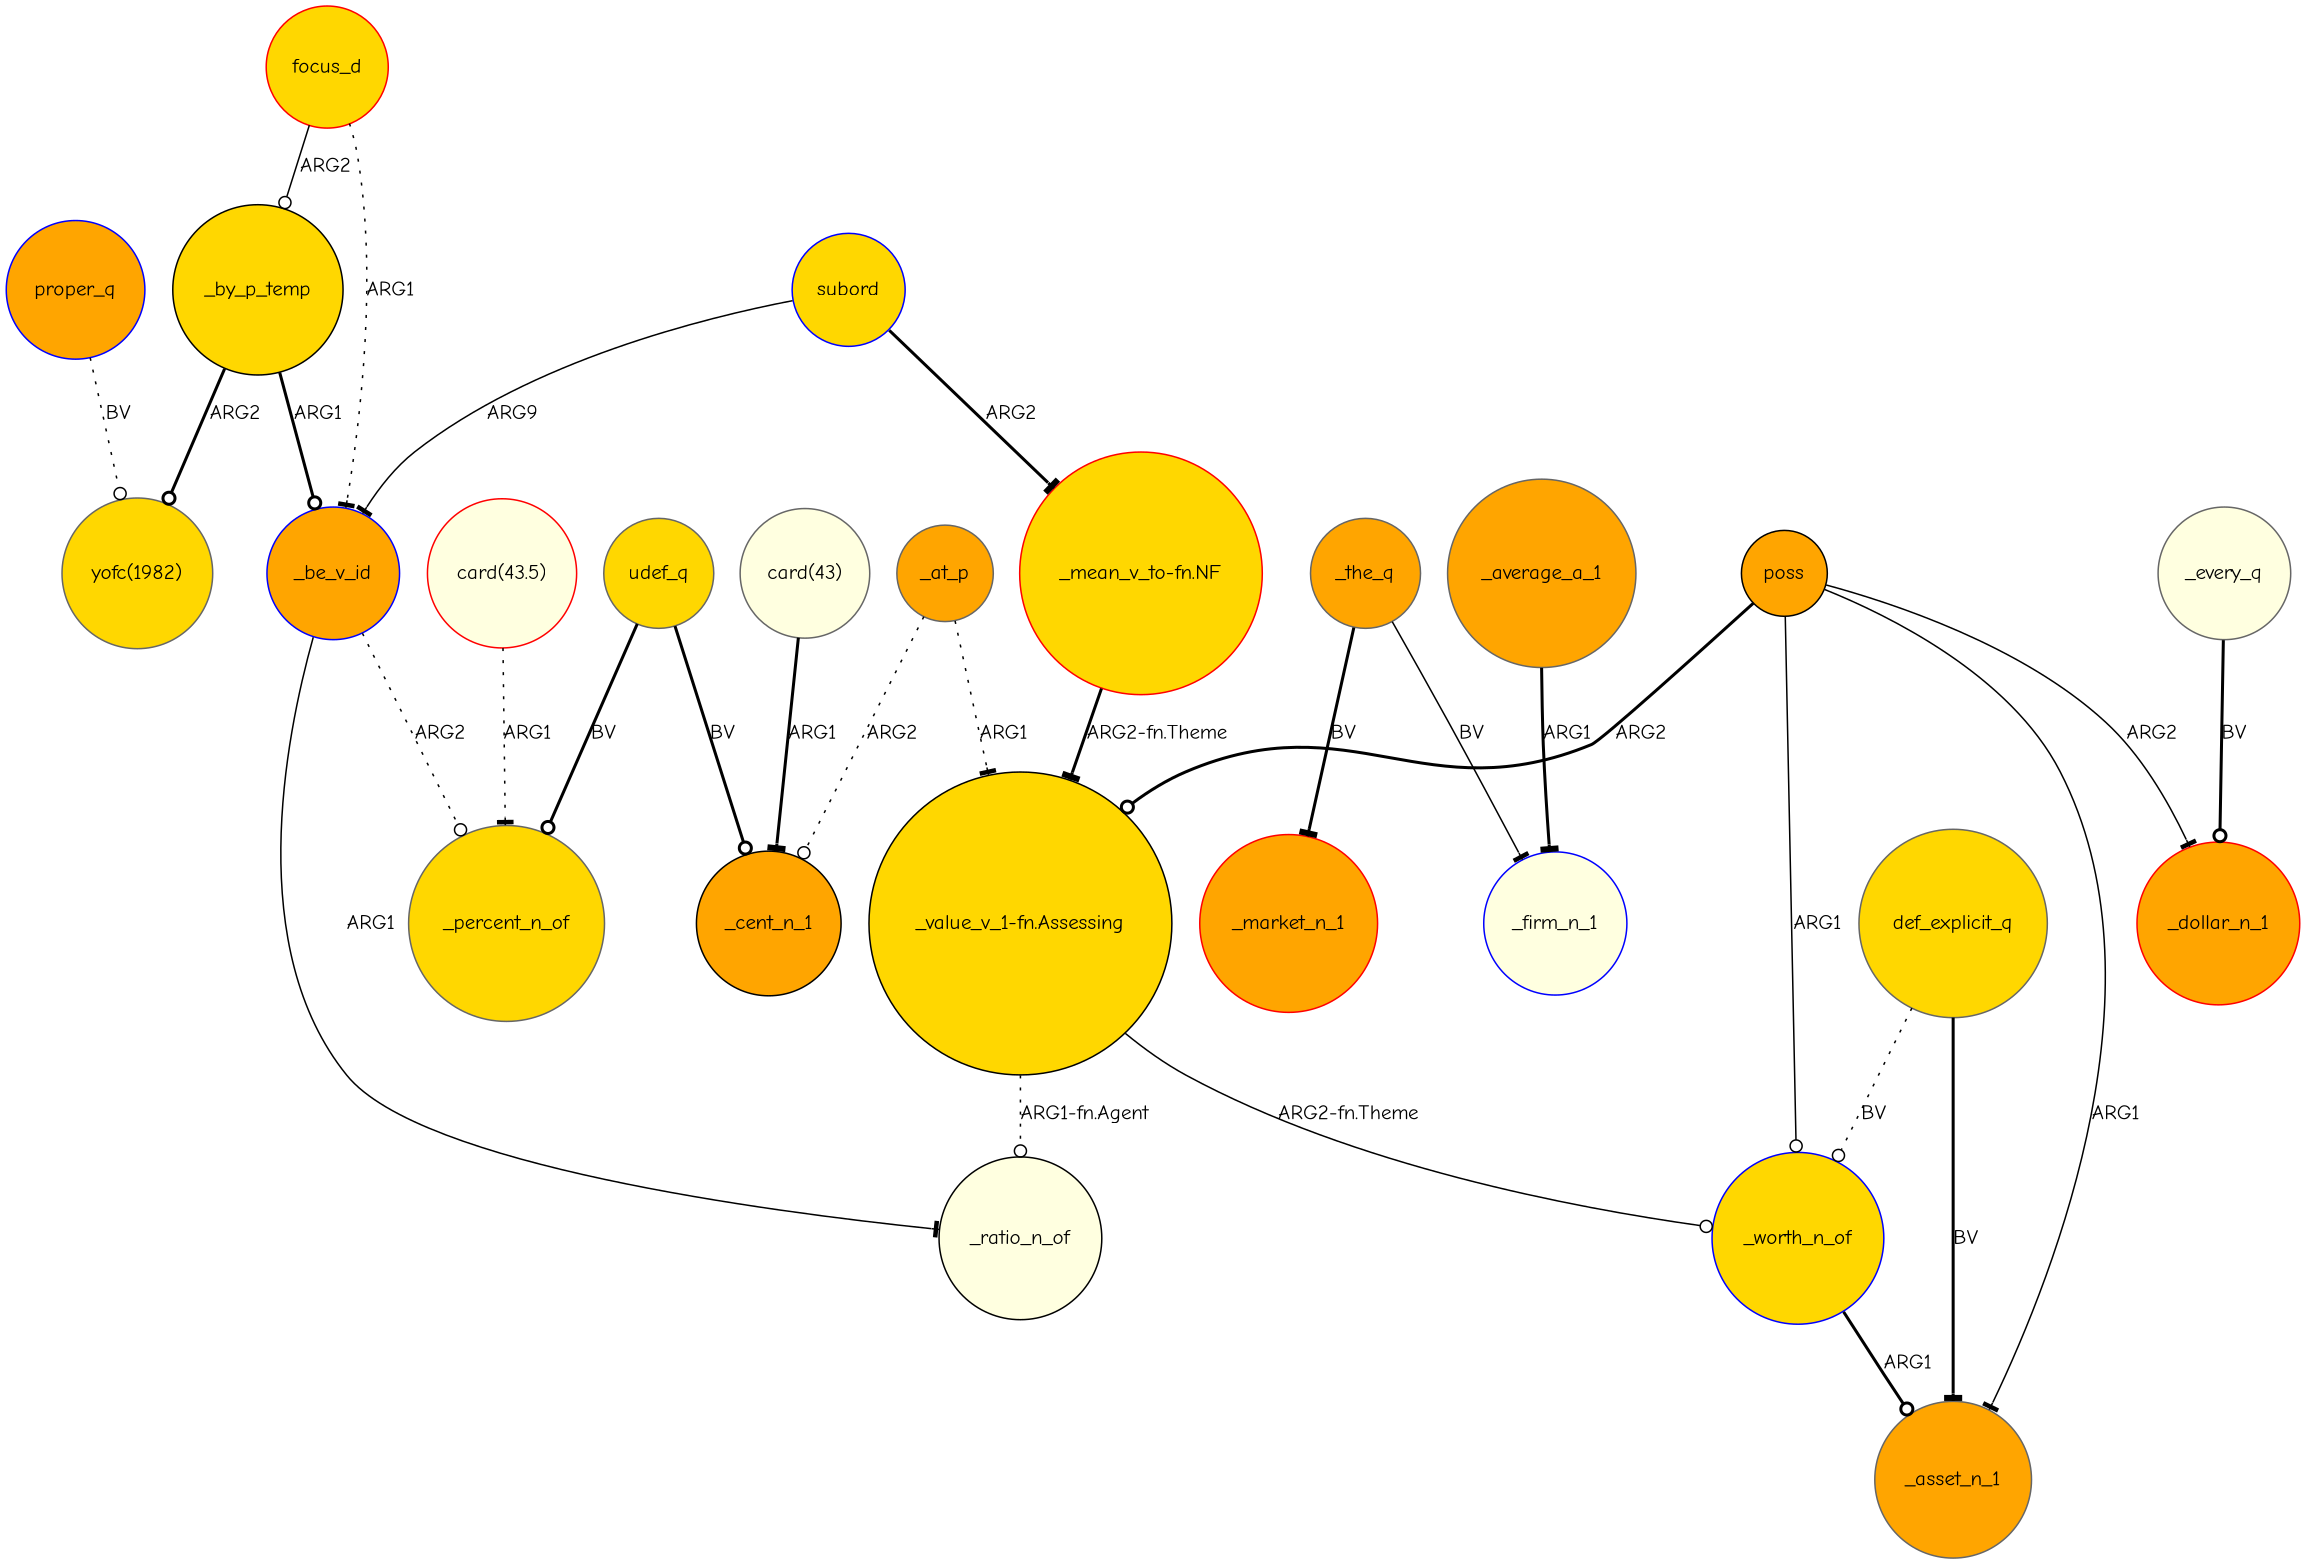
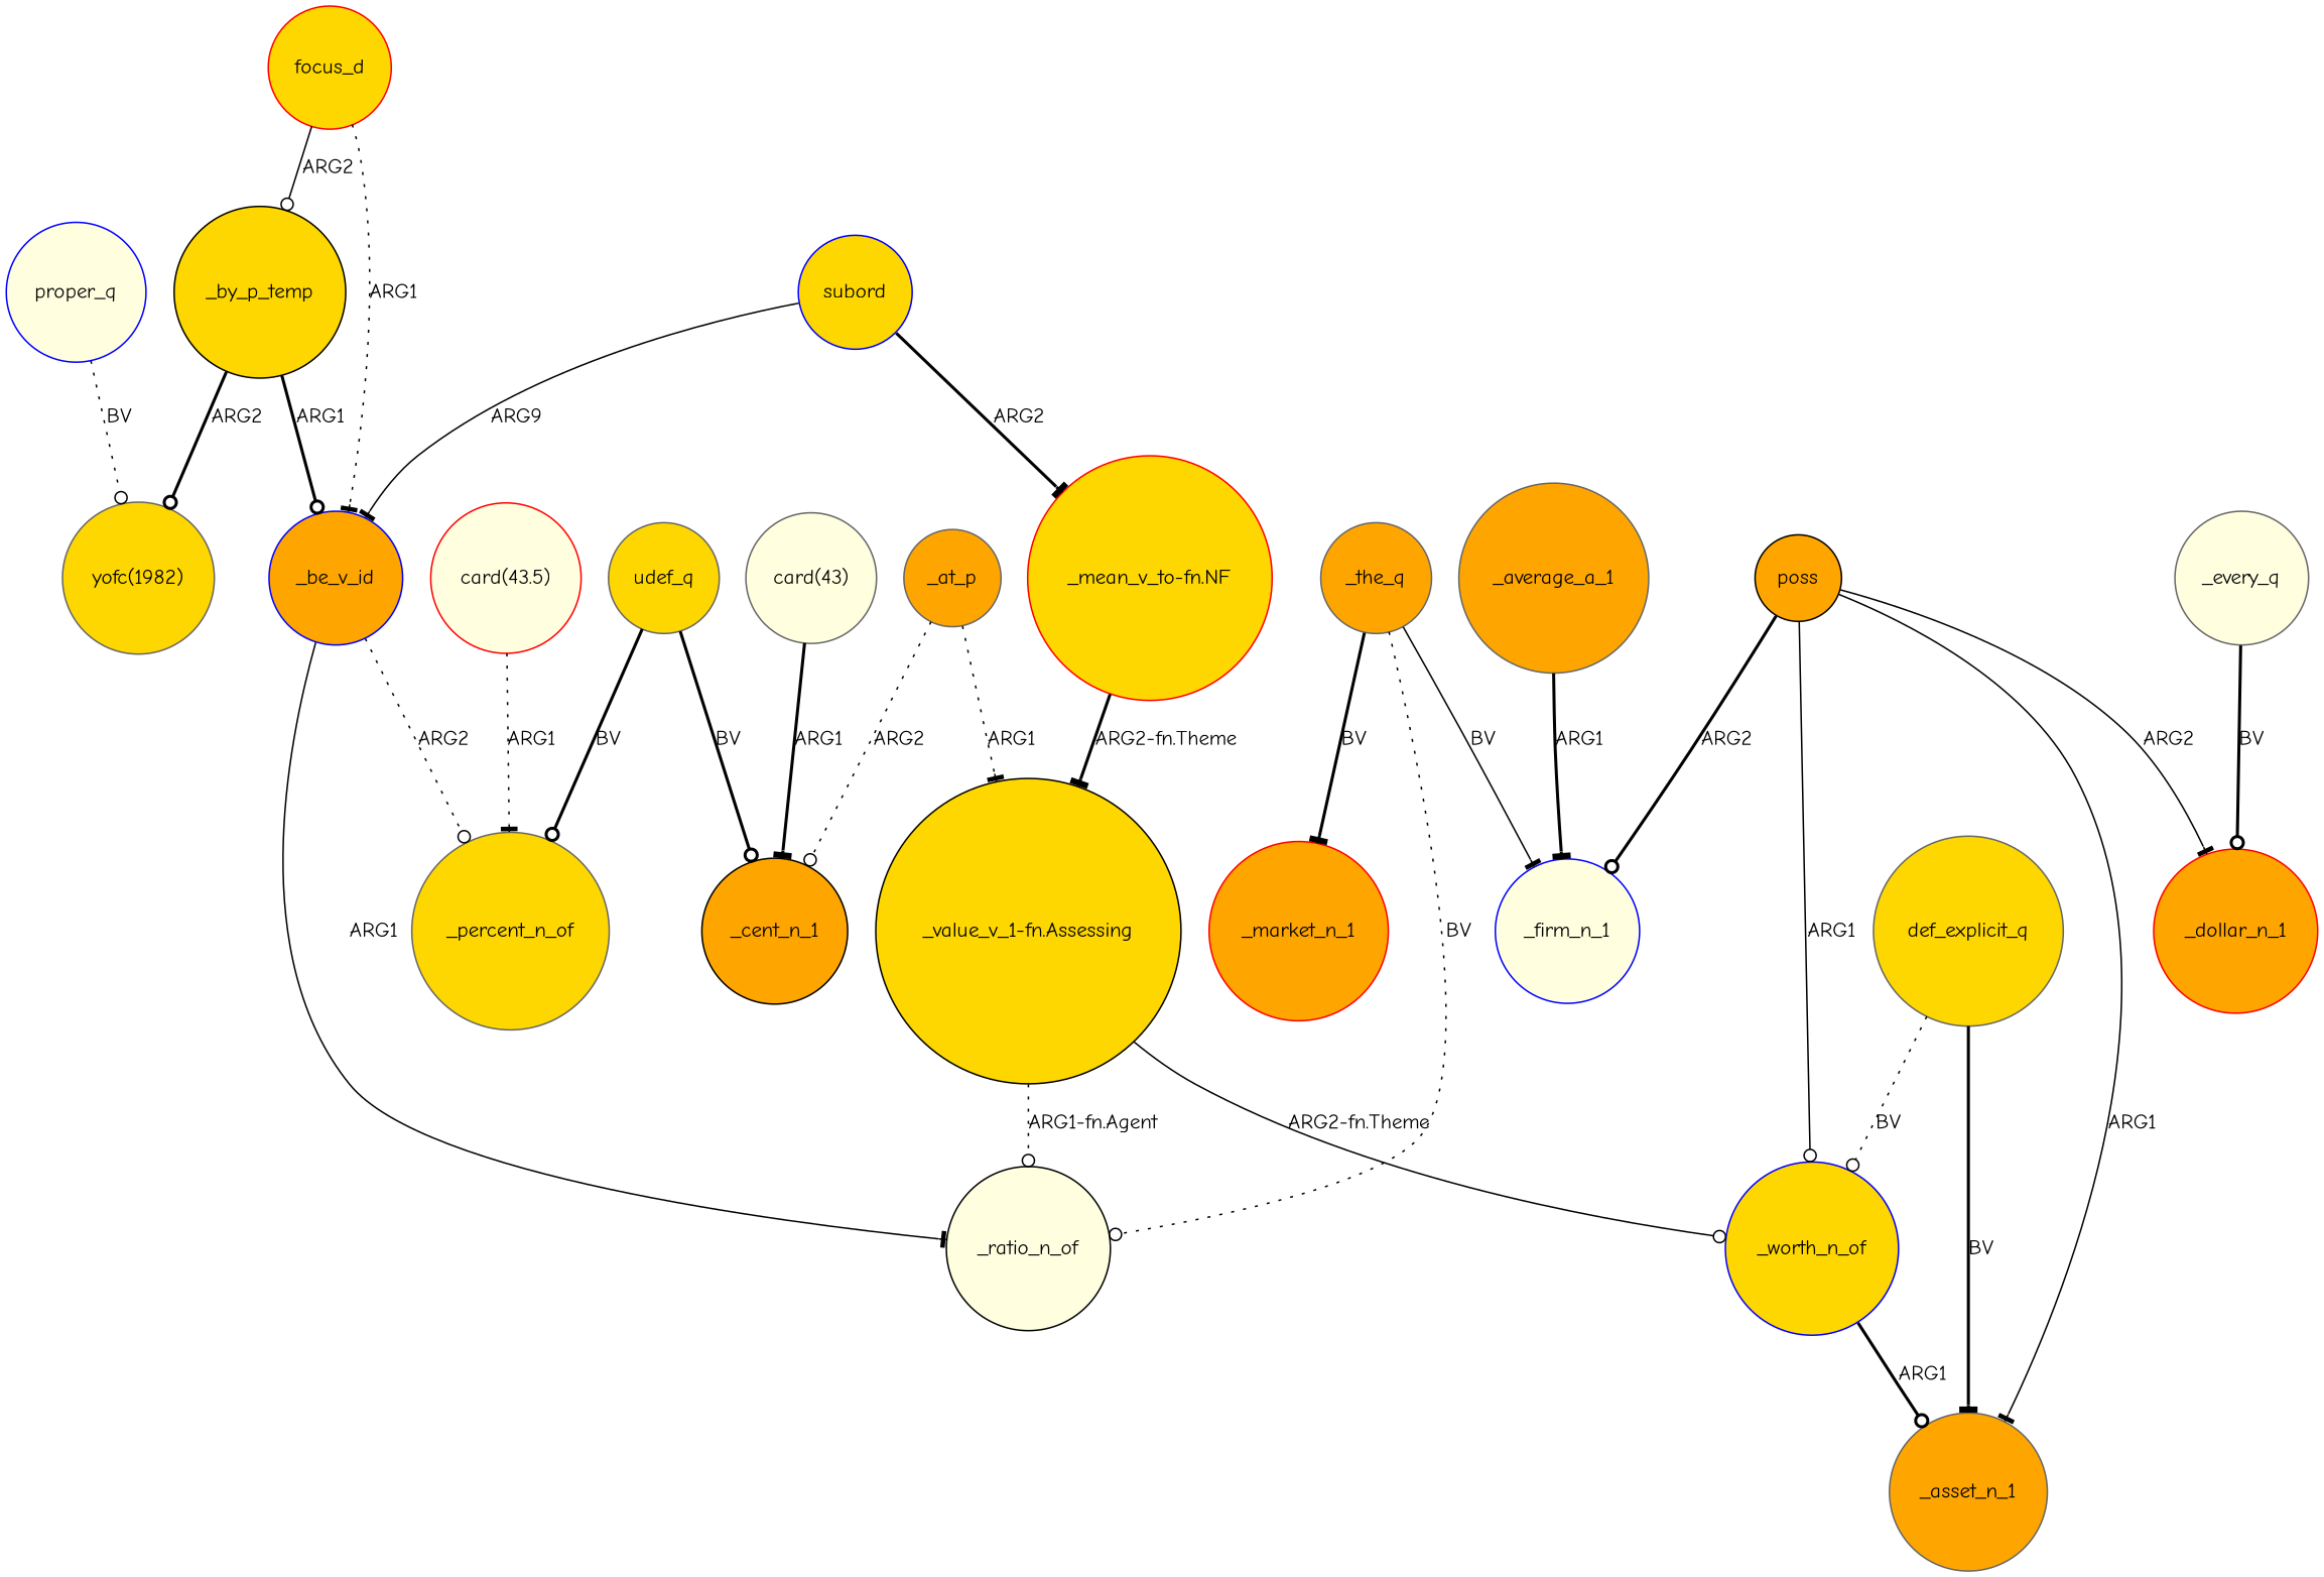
  digraph {
    fontname="Comic Neue"
    node [color=gray40 fillcolor=gold fontname="Comic Neue" shape=circle style=filled]
    edge [arrowhead=odot fontname="Comic Neue" style=bold]
-   proper_q [color=blue fillcolor=orange]
+   proper_q [color=blue fillcolor=lightyellow]
    "yofc(1982)"
    _be_v_id [color=blue fillcolor=orange]
    _percent_n_of
    _ratio_n_of [color=black fillcolor=lightyellow]
    subord [color=blue]
    "_mean_v_to-fn.NF" [color=red]
    "_value_v_1-fn.Assessing" [color=black]
    _asset_n_1 [fillcolor=orange]
    def_explicit_q
    _worth_n_of [color=blue]
    poss [color=black fillcolor=orange]
    _dollar_n_1 [color=red fillcolor=orange]
    _firm_n_1 [color=blue fillcolor=lightyellow]
    _by_p_temp [color=black]
    "card(43.5)" [color=red fillcolor=lightyellow]
    _at_p [fillcolor=orange]
    _cent_n_1 [color=black fillcolor=orange]
    _market_n_1 [color=red fillcolor=orange]
    udef_q
    focus_d [color=red]
    _the_q [fillcolor=orange]
    _average_a_1 [fillcolor=orange]
    "card(43)" [fillcolor=lightyellow]
    _every_q [fillcolor=lightyellow]
    proper_q -> "yofc(1982)" [label=BV style=dotted]
    _be_v_id -> _percent_n_of [label=ARG2 style=dotted]
    _be_v_id -> _ratio_n_of [arrowhead=tee label=ARG1 style=solid]
    subord -> _be_v_id [arrowhead=tee label=ARG9 style=solid]
    subord -> "_mean_v_to-fn.NF" [arrowhead=tee label=ARG2]
    "_mean_v_to-fn.NF" -> "_value_v_1-fn.Assessing" [arrowhead=tee label="ARG2-fn.Theme"]
    "_value_v_1-fn.Assessing" -> _ratio_n_of [label="ARG1-fn.Agent" style=dotted]
    "_value_v_1-fn.Assessing" -> _worth_n_of [label="ARG2-fn.Theme" style=solid]
    def_explicit_q -> _asset_n_1 [arrowhead=tee label=BV]
    def_explicit_q -> _worth_n_of [label=BV style=dotted]
    _worth_n_of -> _asset_n_1 [label=ARG1]
    poss -> _asset_n_1 [arrowhead=tee label=ARG1 style=solid]
    poss -> _worth_n_of [label=ARG1 style=solid]
    poss -> _dollar_n_1 [arrowhead=tee label=ARG2 style=solid]
-   poss -> "_value_v_1-fn.Assessing" [label=ARG2]
+   poss -> _firm_n_1 [label=ARG2]
    _by_p_temp -> "yofc(1982)" [label=ARG2]
    _by_p_temp -> _be_v_id [label=ARG1]
    "card(43.5)" -> _percent_n_of [arrowhead=tee label=ARG1 style=dotted]
    _at_p -> "_value_v_1-fn.Assessing" [arrowhead=tee label=ARG1 style=dotted]
    _at_p -> _cent_n_1 [label=ARG2 style=dotted]
    udef_q -> _percent_n_of [label=BV]
    udef_q -> _cent_n_1 [label=BV]
    focus_d -> _be_v_id [arrowhead=tee label=ARG1 style=dotted]
    focus_d -> _by_p_temp [label=ARG2 style=solid]
+   _the_q -> _ratio_n_of [label=BV style=dotted]
    _the_q -> _firm_n_1 [arrowhead=tee label=BV style=solid]
    _the_q -> _market_n_1 [arrowhead=tee label=BV]
    _average_a_1 -> _firm_n_1 [arrowhead=tee label=ARG1]
    "card(43)" -> _cent_n_1 [arrowhead=tee label=ARG1]
    _every_q -> _dollar_n_1 [label=BV]
  }
